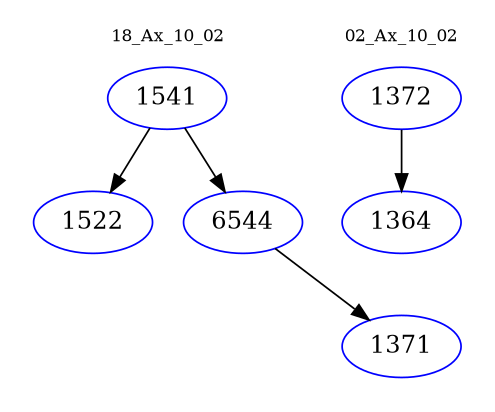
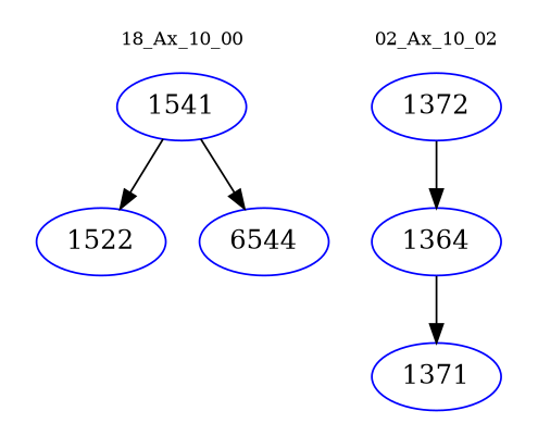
  digraph {
    node [color=blue]
    edge [color=black]
    n1 [label=1541]
    n2 [label=1522]
    n3 [label=6544]
    n4 [label=1364]
    n5 [label=1372]
    n6 [label=1371]
    subgraph cluster_1 {
      color=white
      fontsize=10
-     label="18_Ax_10_02"
+     label="18_Ax_10_00"
      n1
      n2
      n3
    }
    subgraph cluster_2 {
      color=white
      fontsize=10
      label="02_Ax_10_02"
      n4
      n5
      n6
    }
    n1 -> n2
    n1 -> n3
-   n3 -> n6
+   n4 -> n6
    n5 -> n4
  }
